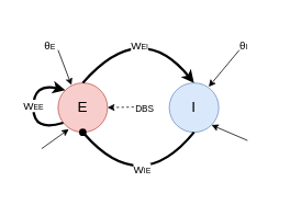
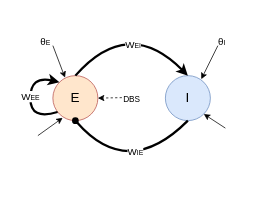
  <mxCell id="0" />
  <mxCell id="1" parent="0" />
- <mxCell id="2" value="&lt;div style=&quot;font-size: 13px;&quot;&gt;&lt;font style=&quot;font-size: 18px;&quot;&gt;E&lt;/font&gt;&lt;/div&gt;" style="ellipse;whiteSpace=wrap;html=1;fillColor=#f8cecc;strokeColor=#b85450;" parent="1" vertex="1"><mxGeometry x="70" y="100" width="60" height="60" as="geometry" /></mxCell>
- <mxCell id="3" value="&lt;div style=&quot;font-size: 18px;&quot;&gt;&lt;font style=&quot;font-size: 18px;&quot;&gt;I&lt;br&gt;&lt;/font&gt;&lt;/div&gt;" style="ellipse;whiteSpace=wrap;html=1;fillColor=#dae8fc;strokeColor=#6c8ebf;" parent="1" vertex="1"><mxGeometry x="205" y="100" width="60" height="60" as="geometry" /></mxCell>
+ <mxCell id="2" value="&lt;div style=&quot;font-size: 13px;&quot;&gt;&lt;font style=&quot;font-size: 18px;&quot;&gt;E&lt;/font&gt;&lt;/div&gt;" style="ellipse;whiteSpace=wrap;html=1;fillColor=#ffe6cc;strokeColor=#b85450;" parent="1" vertex="1"><mxGeometry x="70" y="100" width="60" height="60" as="geometry" /></mxCell>
+ <mxCell id="3" value="&lt;div style=&quot;font-size: 18px;&quot;&gt;&lt;font style=&quot;font-size: 18px;&quot;&gt;I&lt;br&gt;&lt;/font&gt;&lt;/div&gt;" style="ellipse;whiteSpace=wrap;html=1;fillColor=#dae8fc;strokeColor=#6c8ebf;" parent="1" vertex="1"><mxGeometry x="220" y="100" width="60" height="60" as="geometry" /></mxCell>
  <mxCell id="4" value="" style="curved=1;endArrow=classic;html=1;rounded=0;strokeColor=none;endFill=1;entryX=1;entryY=0.5;entryDx=0;entryDy=0;" parent="1" edge="1"><mxGeometry width="50" height="50" relative="1" as="geometry"><mxPoint x="90" y="40" as="sourcePoint" /><mxPoint x="90" y="110" as="targetPoint" /><Array as="points"><mxPoint x="110" y="70" /></Array></mxGeometry></mxCell>
  <mxCell id="5" value="" style="curved=1;endArrow=classic;html=1;rounded=0;entryX=0.5;entryY=0;entryDx=0;entryDy=0;exitX=0.5;exitY=0;exitDx=0;exitDy=0;strokeWidth=3;" edge="1" parent="1" source="2" target="3"><mxGeometry width="50" height="50" relative="1" as="geometry"><mxPoint x="90.003" y="99.997" as="sourcePoint" /><mxPoint x="207.577" y="99.997" as="targetPoint" /><Array as="points"><mxPoint x="170" y="20" /></Array></mxGeometry></mxCell>
  <mxCell id="6" value="&lt;span dir=&quot;ltr&quot; role=&quot;presentation&quot; style=&quot;left: 256.781px; top: 369.485px; font-family: sans-serif; font-size: 13.071px;&quot;&gt;W&lt;/span&gt;&lt;span dir=&quot;ltr&quot; role=&quot;presentation&quot; style=&quot;left: 269.126px; top: 374.496px; font-family: sans-serif; transform: scaleX(1.51); font-size: 9.15px;&quot;&gt;EI&lt;/span&gt;" style="edgeLabel;html=1;align=center;verticalAlign=middle;resizable=0;points=[];" vertex="1" connectable="0" parent="5"><mxGeometry x="0.25" y="-22" relative="1" as="geometry"><mxPoint as="offset" /></mxGeometry></mxCell>
  <mxCell id="7" value="" style="curved=1;endArrow=none;html=1;rounded=0;entryX=0.5;entryY=1;entryDx=0;entryDy=0;exitX=0.5;exitY=1;exitDx=0;exitDy=0;strokeWidth=3;startArrow=oval;startFill=1;endFill=0;" edge="1" parent="1" source="2" target="3"><mxGeometry width="50" height="50" relative="1" as="geometry"><mxPoint x="90" y="160" as="sourcePoint" /><mxPoint x="208" y="160" as="targetPoint" /><Array as="points"><mxPoint x="170" y="240" /></Array></mxGeometry></mxCell>
  <mxCell id="8" value="&lt;span dir=&quot;ltr&quot; role=&quot;presentation&quot; style=&quot;left: 325.417px; top: 369.485px; font-size: 13.071px; font-family: sans-serif;&quot;&gt;W&lt;/span&gt;&lt;span dir=&quot;ltr&quot; role=&quot;presentation&quot; style=&quot;left: 337.762px; top: 374.496px; font-size: 9.15px; font-family: sans-serif; transform: scaleX(1.535);&quot;&gt;IE&lt;/span&gt;" style="edgeLabel;html=1;align=center;verticalAlign=middle;resizable=0;points=[];" vertex="1" connectable="0" parent="7"><mxGeometry x="0.335" y="26" relative="1" as="geometry"><mxPoint y="7" as="offset" /></mxGeometry></mxCell>
  <mxCell id="9" value="" style="curved=1;endArrow=classic;html=1;rounded=0;strokeWidth=3;entryX=0;entryY=0;entryDx=0;entryDy=0;exitX=0.105;exitY=0.809;exitDx=0;exitDy=0;exitPerimeter=0;" edge="1" parent="1" source="2" target="2"><mxGeometry width="50" height="50" relative="1" as="geometry"><mxPoint x="70" y="140" as="sourcePoint" /><mxPoint x="80" y="90" as="targetPoint" /><Array as="points"><mxPoint x="40" y="160" /><mxPoint x="40" y="100" /></Array></mxGeometry></mxCell>
  <mxCell id="10" value="&lt;span dir=&quot;ltr&quot; role=&quot;presentation&quot; style=&quot;left: 185.312px; top: 369.485px; font-size: 13.071px; font-family: sans-serif;&quot;&gt;W&lt;/span&gt;&lt;span dir=&quot;ltr&quot; role=&quot;presentation&quot; style=&quot;left: 197.658px; top: 374.496px; font-size: 9.15px; font-family: sans-serif; transform: scaleX(1.37);&quot;&gt;EE&lt;/span&gt;" style="edgeLabel;html=1;align=center;verticalAlign=middle;resizable=0;points=[];" vertex="1" connectable="0" parent="9"><mxGeometry x="0.023" y="1" relative="1" as="geometry"><mxPoint as="offset" /></mxGeometry></mxCell>
  <mxCell id="11" value="&lt;span dir=&quot;ltr&quot; role=&quot;presentation&quot; style=&quot;left: 549.775px; top: 369.485px; font-size: 13.071px; font-family: sans-serif;&quot;&gt;θ&lt;/span&gt;&lt;span dir=&quot;ltr&quot; role=&quot;presentation&quot; style=&quot;left: 555.911px; top: 374.496px; font-size: 9.15px; font-family: sans-serif;&quot;&gt;I&lt;/span&gt;&lt;span dir=&quot;ltr&quot; role=&quot;presentation&quot; style=&quot;left: 560.544px; top: 374.496px; font-size: 9.15px; font-family: sans-serif;&quot;&gt; &lt;/span&gt;" style="text;html=1;align=center;verticalAlign=middle;resizable=0;points=[];autosize=1;strokeColor=none;fillColor=none;" vertex="1" parent="1"><mxGeometry x="280" y="40" width="30" height="30" as="geometry" /></mxCell>
  <mxCell id="12" value="" style="shape=image;imageAspect=0;aspect=fixed;verticalLabelPosition=bottom;verticalAlign=top;image=https://static.thenounproject.com/png/385870-200.png;" vertex="1" parent="1"><mxGeometry x="280" y="150" width="50" height="50" as="geometry" /></mxCell>
  <mxCell id="13" value="" style="endArrow=classic;html=1;rounded=0;entryX=1;entryY=1;entryDx=0;entryDy=0;" edge="1" parent="1" target="3"><mxGeometry width="50" height="50" relative="1" as="geometry"><mxPoint x="300" y="170" as="sourcePoint" /><mxPoint x="350" y="120" as="targetPoint" /></mxGeometry></mxCell>
  <mxCell id="14" value="" style="endArrow=classic;html=1;rounded=0;entryX=0.798;entryY=0.078;entryDx=0;entryDy=0;entryPerimeter=0;" edge="1" parent="1" target="3"><mxGeometry width="50" height="50" relative="1" as="geometry"><mxPoint x="290" y="60" as="sourcePoint" /><mxPoint x="270" y="110" as="targetPoint" /></mxGeometry></mxCell>
  <mxCell id="15" value="&lt;span dir=&quot;ltr&quot; role=&quot;presentation&quot; style=&quot;left: 492.691px; top: 369.485px; font-size: 13.071px; font-family: sans-serif;&quot;&gt;θ&lt;/span&gt;&lt;span dir=&quot;ltr&quot; role=&quot;presentation&quot; style=&quot;left: 498.828px; top: 374.496px; font-size: 9.15px; font-family: sans-serif;&quot;&gt;E&lt;/span&gt;" style="text;html=1;align=center;verticalAlign=middle;resizable=0;points=[];autosize=1;strokeColor=none;fillColor=none;" vertex="1" parent="1"><mxGeometry x="40" y="40" width="40" height="30" as="geometry" /></mxCell>
  <mxCell id="16" value="" style="shape=image;imageAspect=0;aspect=fixed;verticalLabelPosition=bottom;verticalAlign=top;image=https://static.thenounproject.com/png/385870-200.png;" vertex="1" parent="1"><mxGeometry x="20" y="160" width="50" height="50" as="geometry" /></mxCell>
  <mxCell id="17" value="" style="endArrow=classic;html=1;rounded=0;entryX=0.217;entryY=0.939;entryDx=0;entryDy=0;entryPerimeter=0;" edge="1" parent="1" target="2"><mxGeometry width="50" height="50" relative="1" as="geometry"><mxPoint x="50" y="180" as="sourcePoint" /><mxPoint x="84.62" y="159.49" as="targetPoint" /></mxGeometry></mxCell>
  <mxCell id="18" value="" style="endArrow=classic;html=1;rounded=0;entryX=0.27;entryY=0.045;entryDx=0;entryDy=0;entryPerimeter=0;" edge="1" parent="1" target="2"><mxGeometry width="50" height="50" relative="1" as="geometry"><mxPoint x="70" y="60" as="sourcePoint" /><mxPoint x="80" y="90" as="targetPoint" /></mxGeometry></mxCell>
  <mxCell id="19" value="" style="endArrow=classic;html=1;rounded=0;entryX=1;entryY=0.5;entryDx=0;entryDy=0;dashed=1;" edge="1" parent="1" target="2"><mxGeometry width="50" height="50" relative="1" as="geometry"><mxPoint x="180" y="129" as="sourcePoint" /><mxPoint x="200" y="80" as="targetPoint" /></mxGeometry></mxCell>
  <mxCell id="20" value="DBS" style="edgeLabel;html=1;align=center;verticalAlign=middle;resizable=0;points=[];" vertex="1" connectable="0" parent="19"><mxGeometry x="-0.413" relative="1" as="geometry"><mxPoint x="9" y="1" as="offset" /></mxGeometry></mxCell>
